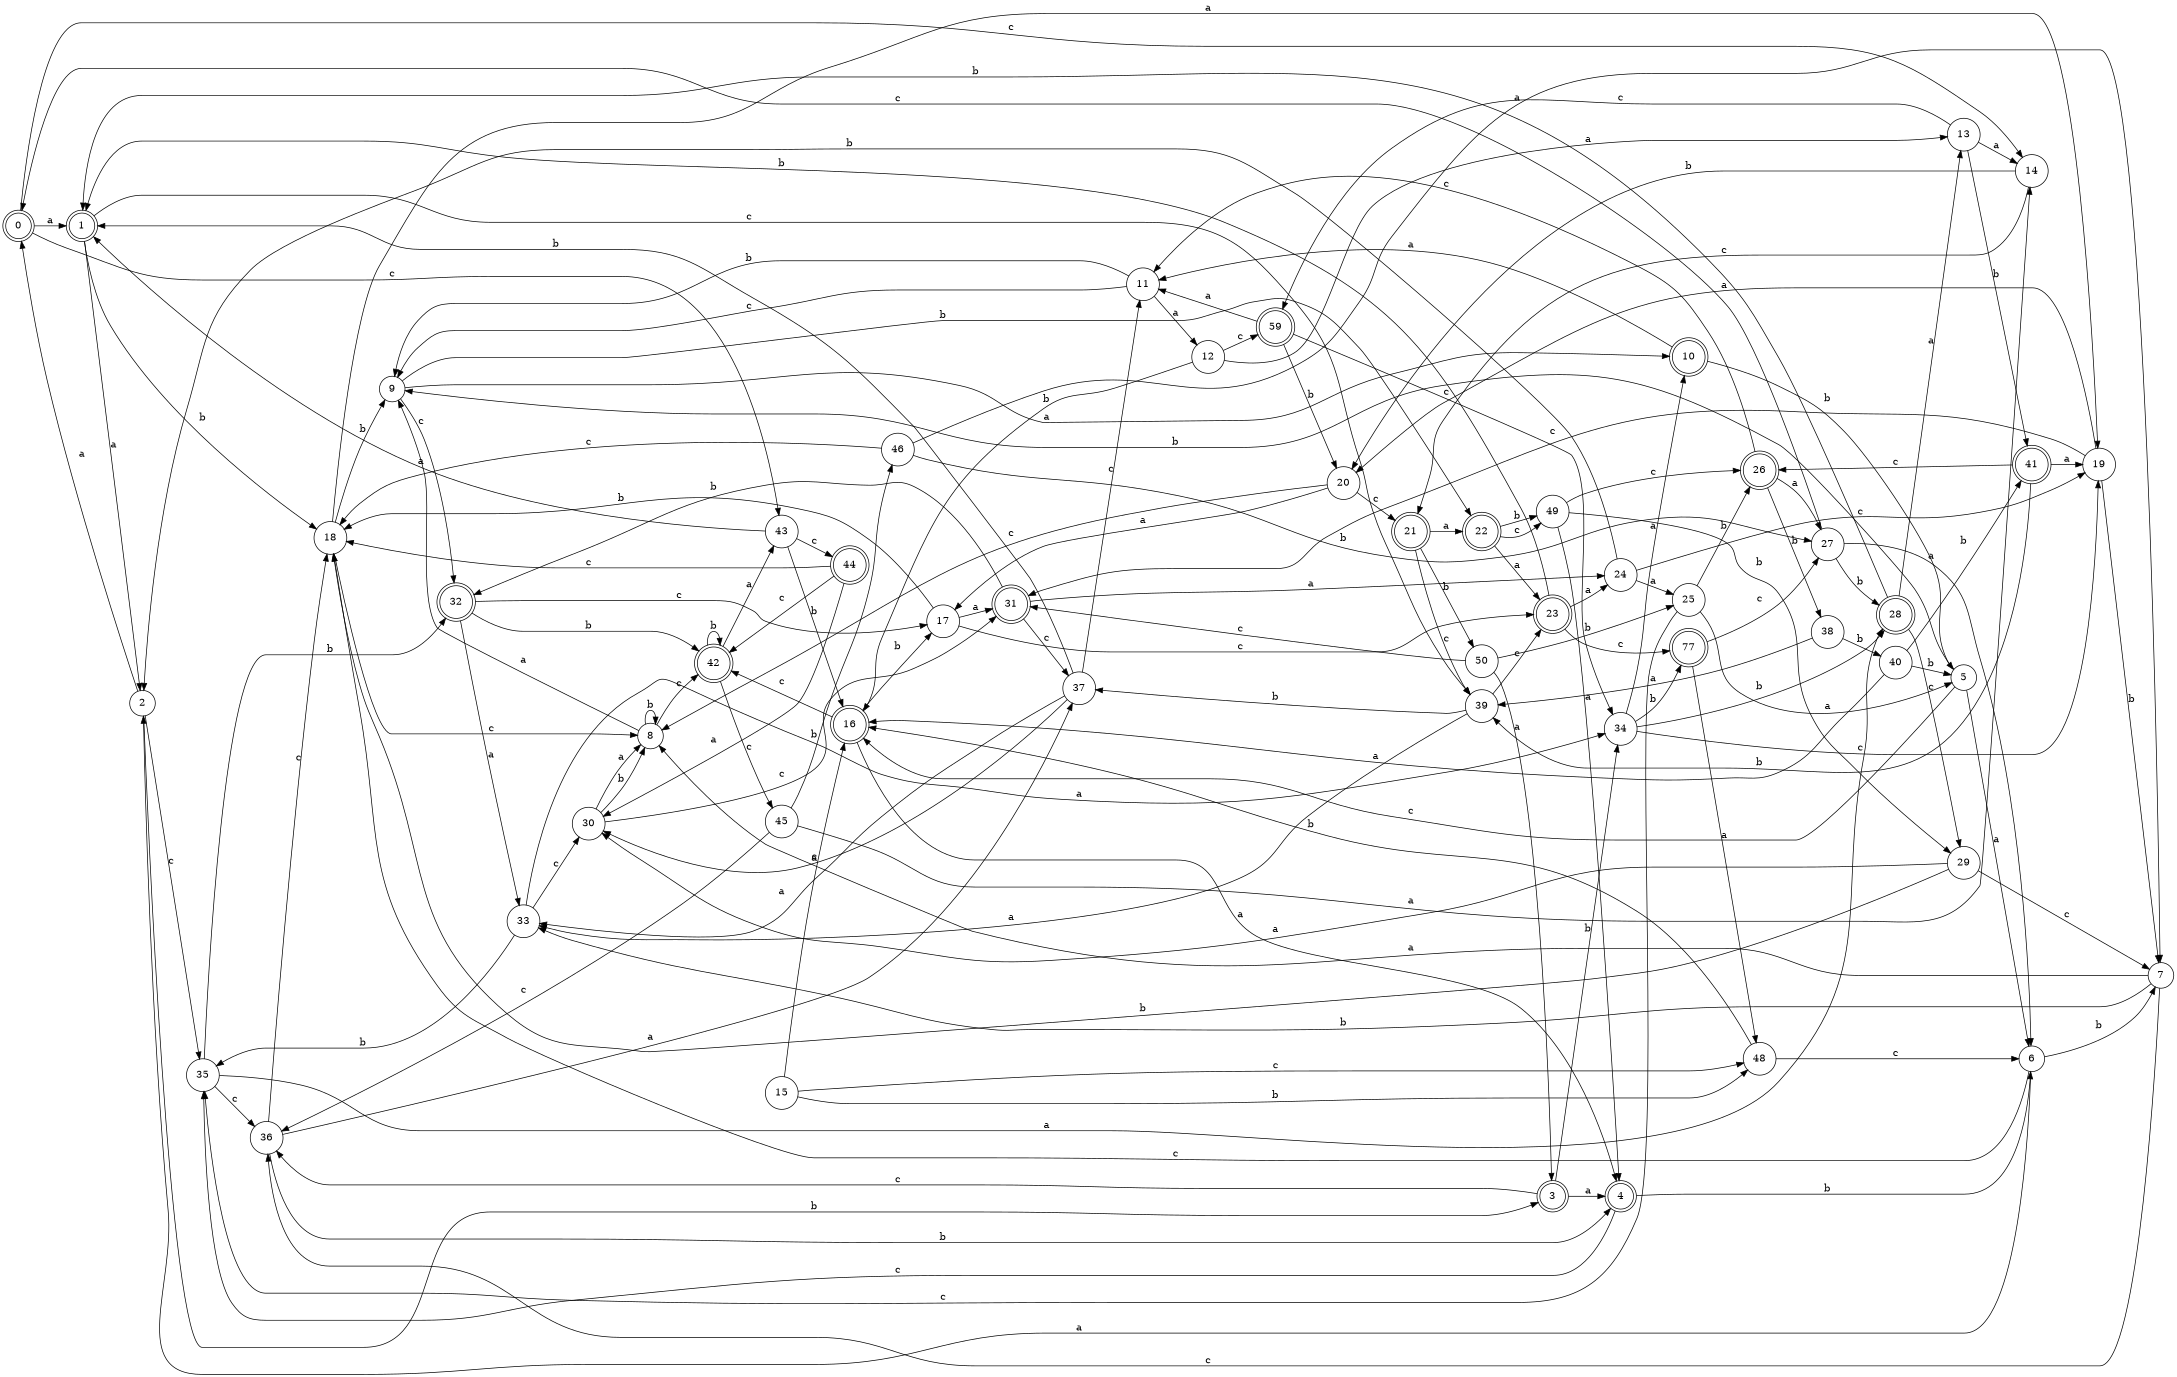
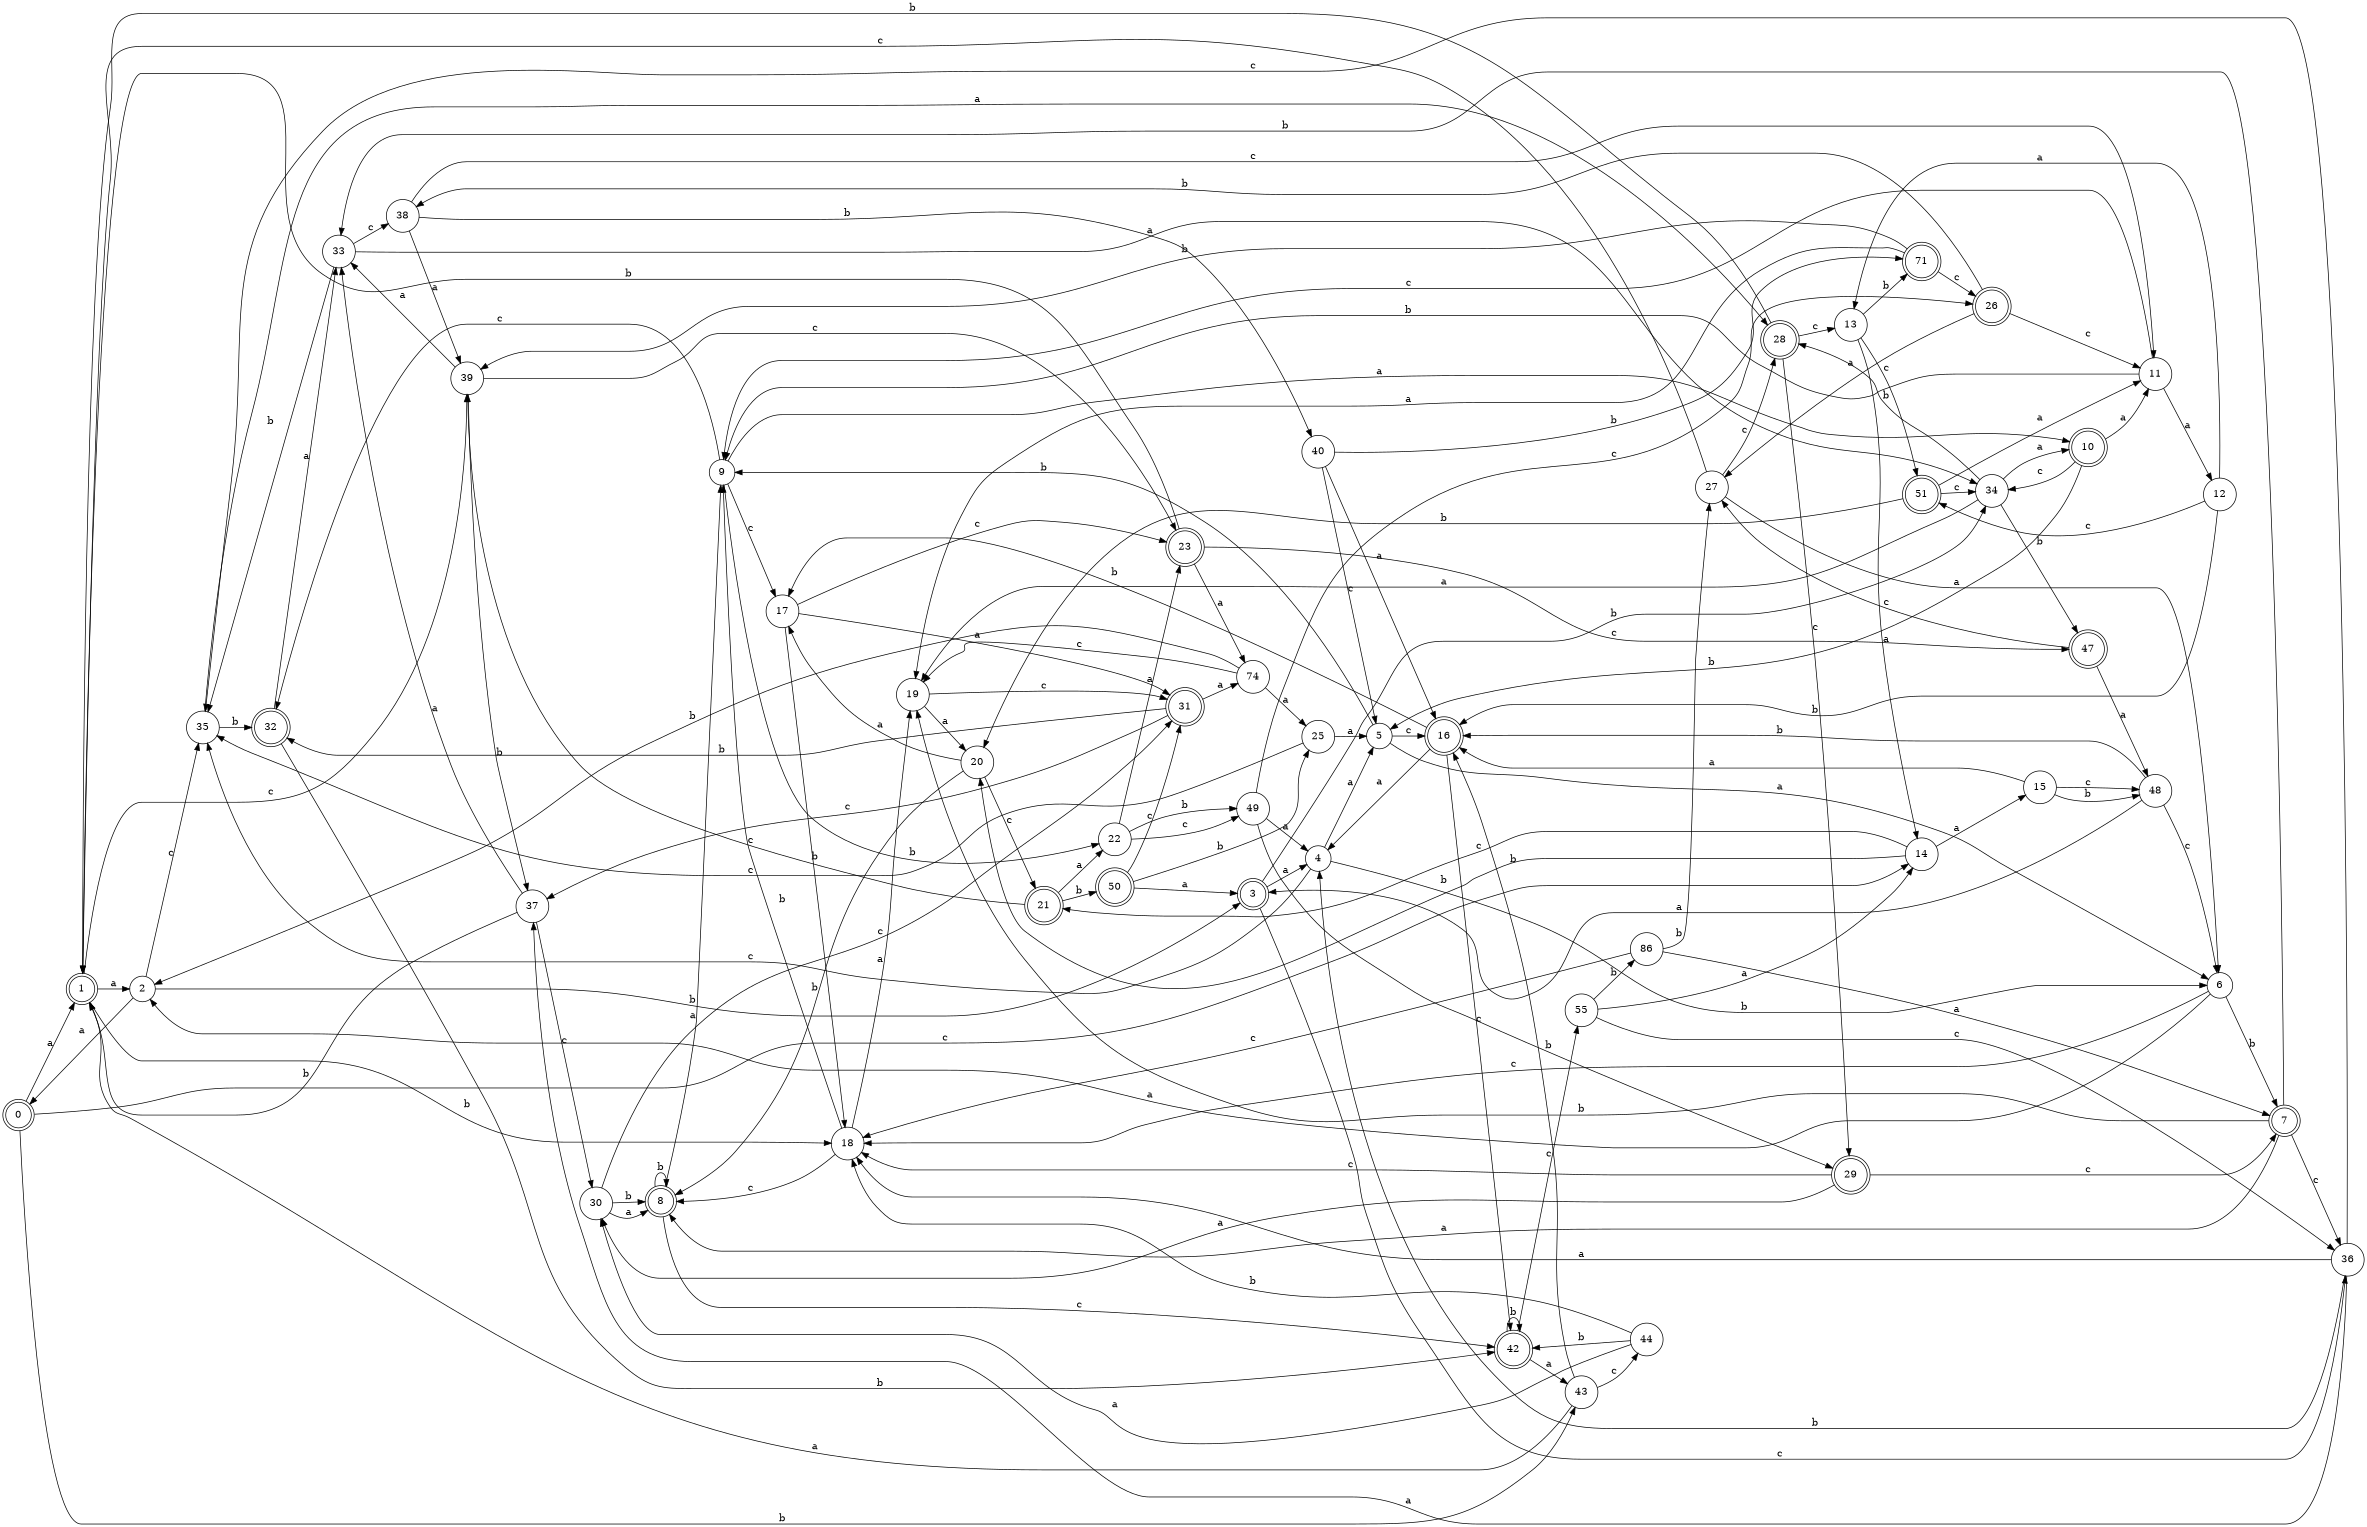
  digraph {
    rankdir=LR
    node [color=black fillcolor=white shape=circle style=filled]
    n1 [label=0 shape=doublecircle style="rounded,filled"]
    n2 [label=1 shape=doublecircle style="rounded,filled"]
    n3 [label=14]
    n4 [label=43]
    n5 [label=2]
    n6 [label=18]
    n7 [label=39]
    n8 [label=15]
    n9 [label=20]
    n10 [label=21 shape=doublecircle style="rounded,filled"]
    n11 [label=16 shape=doublecircle style="rounded,filled"]
-   n12 [label=44 shape=doublecircle]
+   n12 [label=44]
    n13 [label=3 shape=doublecircle style="rounded,filled"]
    n14 [label=35]
    n15 [label=9]
-   n16 [label=8 style="rounded,filled"]
+   n16 [label=8 shape=doublecircle style="rounded,filled"]
    n17 [label=19]
    n18 [label=33]
    n19 [label=23 shape=doublecircle style="rounded,filled"]
    n20 [label=37]
-   n21 [label=4 shape=doublecircle]
+   n21 [label=4]
    n22 [label=34]
    n23 [label=36]
    n24 [label=32 shape=doublecircle style="rounded,filled"]
    n25 [label=28 shape=doublecircle style="rounded,filled"]
    n26 [label=5]
    n27 [label=6]
    n28 [label=10 shape=doublecircle style="rounded,filled"]
-   n29 [label=77 shape=doublecircle style="rounded,filled"]
-   n30 [label=7 style="rounded,filled"]
-   n31 [label=22 shape=doublecircle]
+   n29 [label=47 shape=doublecircle style="rounded,filled"]
+   n30 [label=7 shape=doublecircle style="rounded,filled"]
+   n31 [label=22]
    n32 [label=42 shape=doublecircle style="rounded,filled"]
    n33 [label=17]
    n34 [label=38]
-   n35 [label=45]
+   n35 [label=55]
    n36 [label=11]
    n37 [label=49]
    n38 [label=12]
    n39 [label=13]
-   n40 [label=59 shape=doublecircle style="rounded,filled"]
-   n41 [label=41 shape=doublecircle style="rounded,filled"]
+   n40 [label=51 shape=doublecircle style="rounded,filled"]
+   n41 [label=71 shape=doublecircle style="rounded,filled"]
    n42 [label=26 shape=doublecircle style="rounded,filled"]
    n43 [label=48]
-   n44 [label=50]
+   n44 [label=50 shape=doublecircle]
    n45 [label=31 shape=doublecircle style="rounded,filled"]
-   n46 [label=24]
+   n46 [label=74]
    n47 [label=25]
-   n48 [label=29 style="rounded,filled"]
+   n48 [label=29 shape=doublecircle style="rounded,filled"]
    n49 [label=27]
    n50 [label=40]
    n51 [label=30]
-   n52 [label=46]
+   n52 [label=86]
    n1 -> n2 [label=a]
    n1 -> n3 [label=c]
-   n1 -> n4 [label=c]
+   n1 -> n4 [label=b]
    n2 -> n5 [label=a]
    n2 -> n6 [label=b]
    n2 -> n7 [label=c]
+   n3 -> n8 [label=a]
    n3 -> n9 [label=b]
    n3 -> n10 [label=c]
    n4 -> n2 [label=a]
    n4 -> n11 [label=b]
    n4 -> n12 [label=c]
    n5 -> n1 [label=a]
    n5 -> n13 [label=b]
    n5 -> n14 [label=c]
    n6 -> n15 [label=b]
    n6 -> n16 [label=c]
    n6 -> n17 [label=a]
    n7 -> n18 [label=a]
    n7 -> n19 [label=c]
    n7 -> n20 [label=b]
    n8 -> n11 [label=a]
    n8 -> n43 [label=b]
    n8 -> n43 [label=c]
    n9 -> n10 [label=c]
-   n9 -> n16 [label=c]
+   n9 -> n16 [label=b]
    n9 -> n33 [label=a]
    n10 -> n7 [label=c]
    n10 -> n31 [label=a]
    n10 -> n44 [label=b]
    n11 -> n21 [label=a]
    n11 -> n32 [label=c]
    n11 -> n33 [label=b]
-   n12 -> n6 [label=c]
-   n12 -> n32 [label=c]
+   n12 -> n6 [label=b]
+   n12 -> n32 [label=b]
    n12 -> n51 [label=a]
    n13 -> n21 [label=a]
    n13 -> n22 [label=b]
    n13 -> n23 [label=c]
-   n14 -> n23 [label=c]
+   n23 -> n14 [label=c]
    n14 -> n24 [label=b]
    n14 -> n25 [label=a]
    n15 -> n24 [label=c]
    n15 -> n28 [label=a]
    n15 -> n31 [label=b]
    n16 -> n15 [label=a]
    n16 -> n16 [label=b]
    n16 -> n32 [label=c]
    n17 -> n9 [label=a]
-   n17 -> n30 [label=b]
+   n30 -> n17 [label=b]
    n17 -> n45 [label=c]
    n18 -> n14 [label=b]
    n18 -> n22 [label=a]
-   n18 -> n51 [label=c]
+   n18 -> n34 [label=c]
    n19 -> n2 [label=b]
    n19 -> n29 [label=c]
    n19 -> n46 [label=a]
    n20 -> n2 [label=b]
    n20 -> n18 [label=a]
    n20 -> n51 [label=c]
    n21 -> n14 [label=c]
+   n21 -> n26 [label=a]
    n21 -> n27 [label=b]
-   n22 -> n17 [label=c]
+   n22 -> n17 [label=a]
    n22 -> n25 [label=b]
    n22 -> n28 [label=a]
    n22 -> n29 [label=b]
-   n23 -> n6 [label=c]
+   n23 -> n6 [label=a]
    n23 -> n20 [label=a]
    n23 -> n21 [label=b]
    n24 -> n18 [label=a]
    n24 -> n32 [label=b]
-   n24 -> n33 [label=c]
+   n15 -> n33 [label=c]
    n25 -> n2 [label=b]
-   n25 -> n39 [label=a]
+   n25 -> n39 [label=c]
    n25 -> n48 [label=c]
    n26 -> n11 [label=c]
    n26 -> n15 [label=b]
    n26 -> n27 [label=a]
    n27 -> n5 [label=a]
    n27 -> n6 [label=c]
    n27 -> n30 [label=b]
+   n28 -> n22 [label=c]
    n28 -> n26 [label=b]
    n28 -> n36 [label=a]
    n29 -> n43 [label=a]
    n29 -> n49 [label=c]
    n30 -> n16 [label=a]
    n30 -> n18 [label=b]
    n30 -> n23 [label=c]
    n31 -> n19 [label=a]
    n31 -> n37 [label=b]
    n31 -> n37 [label=c]
    n32 -> n4 [label=a]
    n32 -> n32 [label=b]
    n32 -> n35 [label=c]
    n33 -> n6 [label=b]
    n33 -> n19 [label=c]
    n33 -> n45 [label=a]
    n34 -> n7 [label=a]
-   n20 -> n36 [label=c]
+   n34 -> n36 [label=c]
    n34 -> n50 [label=b]
    n35 -> n3 [label=a]
    n35 -> n23 [label=c]
    n35 -> n52 [label=b]
    n36 -> n15 [label=b]
    n36 -> n15 [label=c]
    n36 -> n38 [label=a]
    n37 -> n21 [label=a]
    n37 -> n42 [label=c]
    n37 -> n48 [label=b]
    n38 -> n11 [label=b]
    n38 -> n39 [label=a]
    n38 -> n40 [label=c]
    n39 -> n3 [label=a]
    n39 -> n40 [label=c]
    n39 -> n41 [label=b]
    n40 -> n9 [label=b]
    n40 -> n22 [label=c]
    n40 -> n36 [label=a]
    n41 -> n7 [label=b]
    n41 -> n17 [label=a]
    n41 -> n42 [label=c]
    n42 -> n34 [label=b]
    n42 -> n36 [label=c]
    n42 -> n49 [label=a]
    n43 -> n11 [label=b]
+   n43 -> n13 [label=a]
    n43 -> n27 [label=c]
    n44 -> n13 [label=a]
    n44 -> n45 [label=c]
    n44 -> n47 [label=b]
    n45 -> n20 [label=c]
    n45 -> n24 [label=b]
    n45 -> n46 [label=a]
    n46 -> n5 [label=b]
    n46 -> n17 [label=c]
    n46 -> n47 [label=a]
    n47 -> n14 [label=c]
    n47 -> n26 [label=a]
-   n47 -> n42 [label=b]
-   n48 -> n6 [label=b]
+   n48 -> n6 [label=c]
    n48 -> n30 [label=c]
    n48 -> n51 [label=a]
-   n49 -> n1 [label=c]
-   n49 -> n25 [label=b]
+   n49 -> n2 [label=c]
+   n49 -> n25 [label=c]
    n49 -> n27 [label=a]
    n50 -> n11 [label=a]
-   n50 -> n26 [label=b]
+   n50 -> n26 [label=c]
    n50 -> n41 [label=b]
    n51 -> n16 [label=a]
    n51 -> n16 [label=b]
    n51 -> n45 [label=c]
    n52 -> n6 [label=c]
    n52 -> n30 [label=a]
    n52 -> n49 [label=b]
  }
